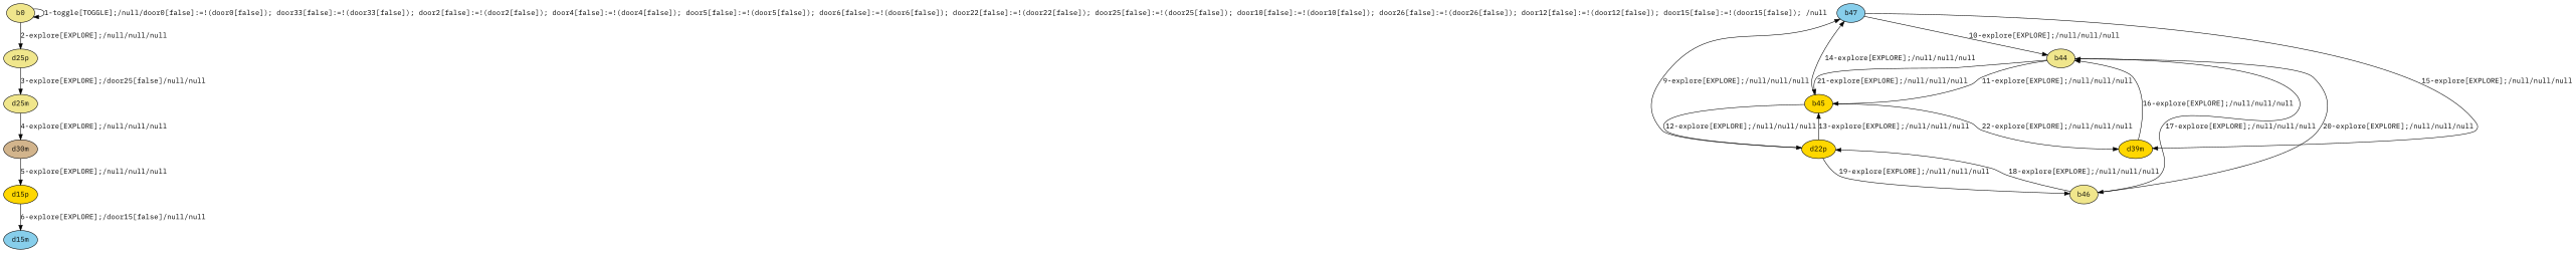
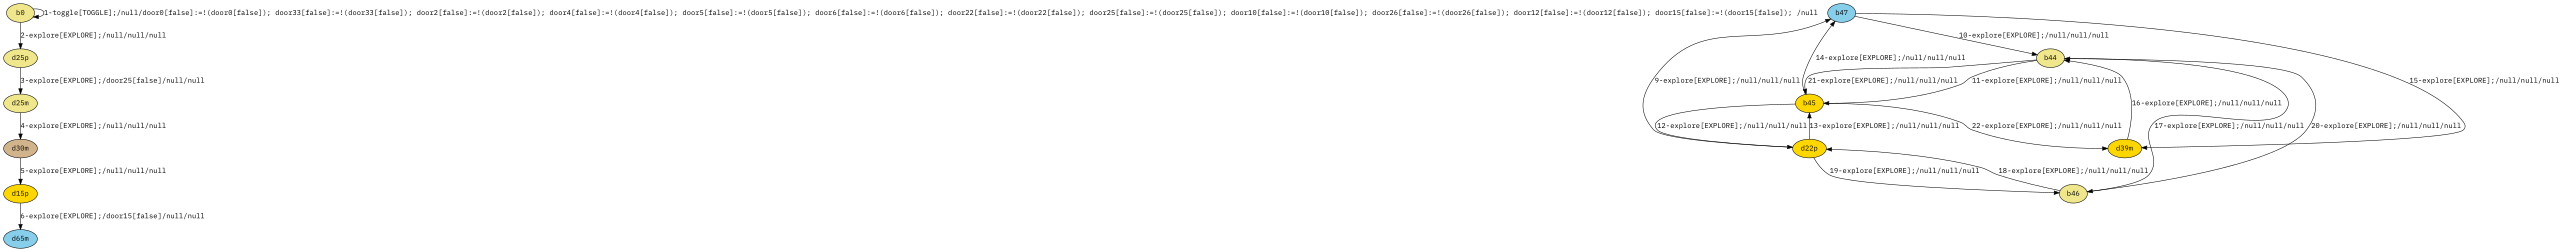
  digraph {
    fontname="IBM Plex Mono"
    node [fillcolor=khaki fontname="IBM Plex Mono" style=filled]
    edge [fontname="IBM Plex Mono"]
    b0
    d25p
    d25m
    d30m [fillcolor=tan]
    d15p [fillcolor=gold]
-   d15m [fillcolor=skyblue]
+   d15m [fillcolor=skyblue label=d65m]
    b47 [fillcolor=skyblue]
    d22p [fillcolor=gold]
    b45 [fillcolor=gold]
    b46
    b44
    d39m [fillcolor=gold]
    b0 -> b0 [label="1-toggle[TOGGLE];/null/door0[false]:=!(door0[false]); door33[false]:=!(door33[false]); door2[false]:=!(door2[false]); door4[false]:=!(door4[false]); door5[false]:=!(door5[false]); door6[false]:=!(door6[false]); door22[false]:=!(door22[false]); door25[false]:=!(door25[false]); door10[false]:=!(door10[false]); door26[false]:=!(door26[false]); door12[false]:=!(door12[false]); door15[false]:=!(door15[false]); /null"]
    b0 -> d25p [label="2-explore[EXPLORE];/null/null/null"]
    d25p -> d25m [label="3-explore[EXPLORE];/door25[false]/null/null"]
    d25m -> d30m [label="4-explore[EXPLORE];/null/null/null"]
    d30m -> d15p [label="5-explore[EXPLORE];/null/null/null"]
    d15p -> d15m [label="6-explore[EXPLORE];/door15[false]/null/null"]
    b47 -> b44 [label="10-explore[EXPLORE];/null/null/null"]
    b47 -> d39m [label="15-explore[EXPLORE];/null/null/null"]
    d22p -> b47 [label="9-explore[EXPLORE];/null/null/null"]
    d22p -> b45 [label="13-explore[EXPLORE];/null/null/null"]
    d22p -> b46 [label="19-explore[EXPLORE];/null/null/null"]
    b45 -> b47 [label="14-explore[EXPLORE];/null/null/null"]
    b45 -> d22p [label="12-explore[EXPLORE];/null/null/null"]
    b45 -> d39m [label="22-explore[EXPLORE];/null/null/null"]
    b46 -> d22p [label="18-explore[EXPLORE];/null/null/null"]
    b46 -> b44 [label="20-explore[EXPLORE];/null/null/null"]
    b44 -> b45 [label="11-explore[EXPLORE];/null/null/null"]
    b44 -> b45 [label="21-explore[EXPLORE];/null/null/null"]
    b44 -> b46 [label="17-explore[EXPLORE];/null/null/null"]
    d39m -> b44 [label="16-explore[EXPLORE];/null/null/null"]
  }
